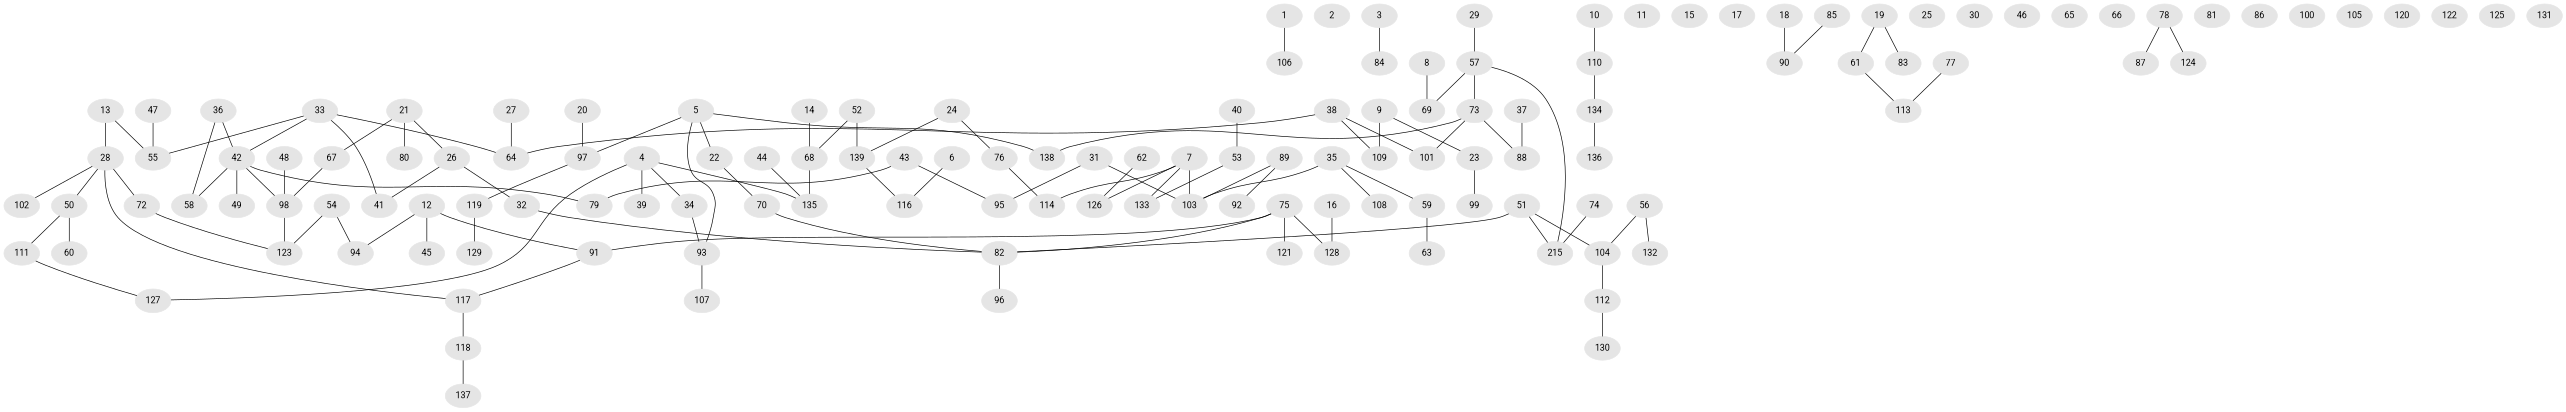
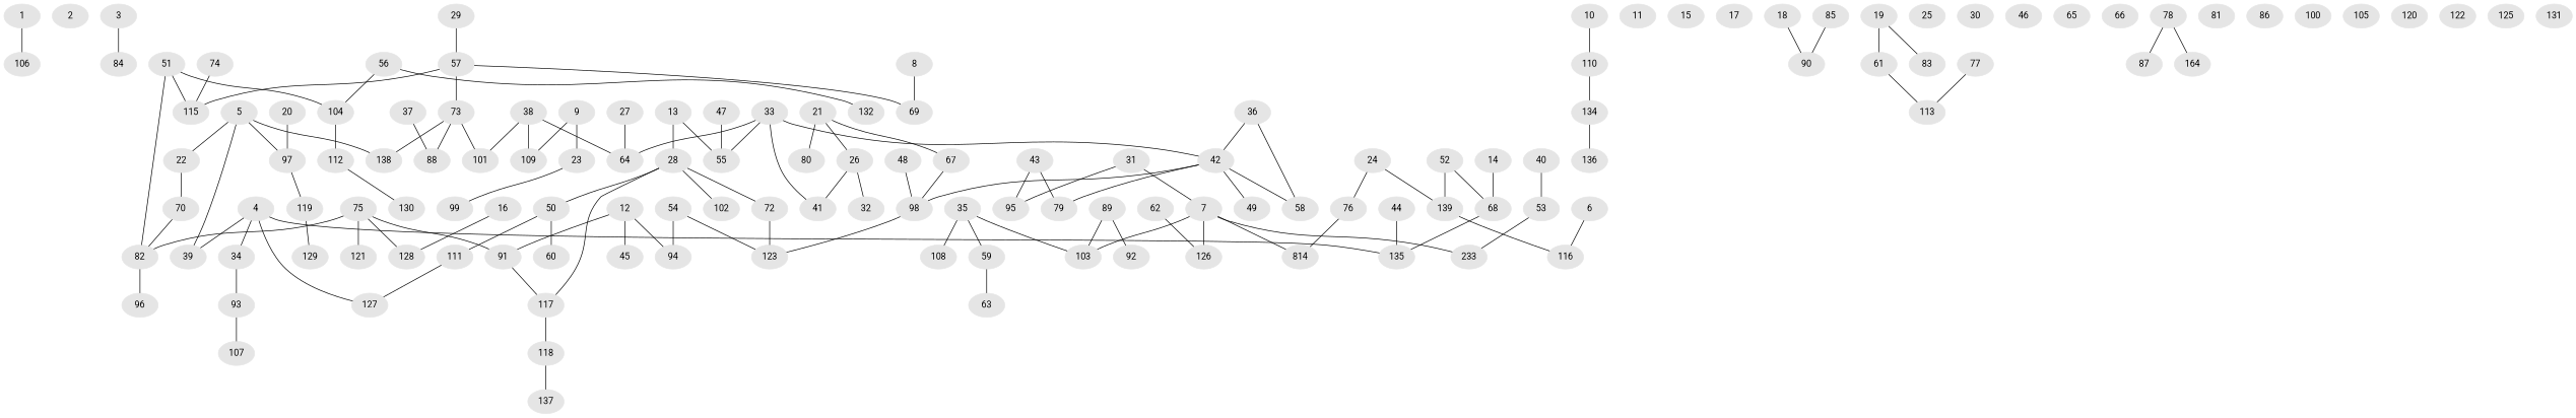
  graph {
    fontname=Roboto
    node [color=gray90 fontname=Roboto style=filled]
    edge [fontname=Roboto]
    1
    106
    2
    3
    84
    4
    34
    39
    127
    135
    93
    5
    22
    97
    138
    70
    107
    119
    6
    116
    7
    103
-   114
+   114 [label=814]
    126
-   133
+   133 [label=233]
    8
    69
    9
    23
    109
    99
    10
    110
    134
    11
    12
    45
    91
    94
    117
    13
    28
    55
    50
    72
    102
    14
    68
    15
    16
    128
    17
    18
    90
    19
    61
    83
    113
    20
    21
    26
    67
    80
    32
    41
    98
    82
    24
    76
    139
    25
    27
    64
    60
    111
    123
    118
    29
    57
-   115 [label=215]
+   115
    73
    30
    31
    95
    96
    33
    42
    58
    49
    79
    35
    59
    108
    63
    36
    37
    88
    38
    101
    40
    53
    43
    44
    46
    47
    48
    51
    104
    112
    52
    54
    56
    132
    62
    65
    66
    74
    75
    121
    77
    78
    87
-   124
+   124 [label=164]
    81
    85
    86
    89
    92
    129
    100
    130
    105
    136
    137
    120
    122
    125
    131
    1 -- 106
    3 -- 84
    4 -- 34
    4 -- 39
    4 -- 127
    4 -- 135
    34 -- 93
    93 -- 107
-   5 -- 93
+   5 -- 39
    5 -- 22
    5 -- 97
    5 -- 138
    22 -- 70
    97 -- 119
    70 -- 82
    119 -- 129
    6 -- 116
    7 -- 103
    7 -- 114
    7 -- 126
    7 -- 133
    8 -- 69
    9 -- 23
    9 -- 109
    23 -- 99
    10 -- 110
    110 -- 134
    134 -- 136
    12 -- 45
    12 -- 91
    12 -- 94
    91 -- 117
    117 -- 118
    13 -- 28
    13 -- 55
    28 -- 117
    28 -- 50
    28 -- 72
    28 -- 102
    50 -- 60
    50 -- 111
    72 -- 123
    14 -- 68
    68 -- 135
    16 -- 128
    18 -- 90
    19 -- 61
    19 -- 83
    61 -- 113
    20 -- 97
    21 -- 26
    21 -- 67
    21 -- 80
    26 -- 32
    26 -- 41
    67 -- 98
-   32 -- 82
    98 -- 123
    82 -- 96
    24 -- 76
    24 -- 139
    76 -- 114
    139 -- 116
    27 -- 64
    111 -- 127
    118 -- 137
    29 -- 57
    57 -- 69
    57 -- 115
    57 -- 73
    73 -- 138
    73 -- 88
    73 -- 101
-   31 -- 103
+   31 -- 7
    31 -- 95
    33 -- 55
    33 -- 41
    33 -- 64
    33 -- 42
    42 -- 98
    42 -- 58
    42 -- 49
    42 -- 79
    35 -- 103
    35 -- 59
    35 -- 108
    59 -- 63
    36 -- 42
    36 -- 58
    37 -- 88
    38 -- 109
    38 -- 64
    38 -- 101
    40 -- 53
    53 -- 133
    43 -- 95
    43 -- 79
    44 -- 135
    47 -- 55
    48 -- 98
    51 -- 82
    51 -- 115
    51 -- 104
    104 -- 112
    112 -- 130
    52 -- 68
    52 -- 139
    54 -- 94
    54 -- 123
    56 -- 104
    56 -- 132
    62 -- 126
    74 -- 115
    75 -- 91
    75 -- 128
    75 -- 82
    75 -- 121
    77 -- 113
    78 -- 87
    78 -- 124
    85 -- 90
    89 -- 103
    89 -- 92
  }
